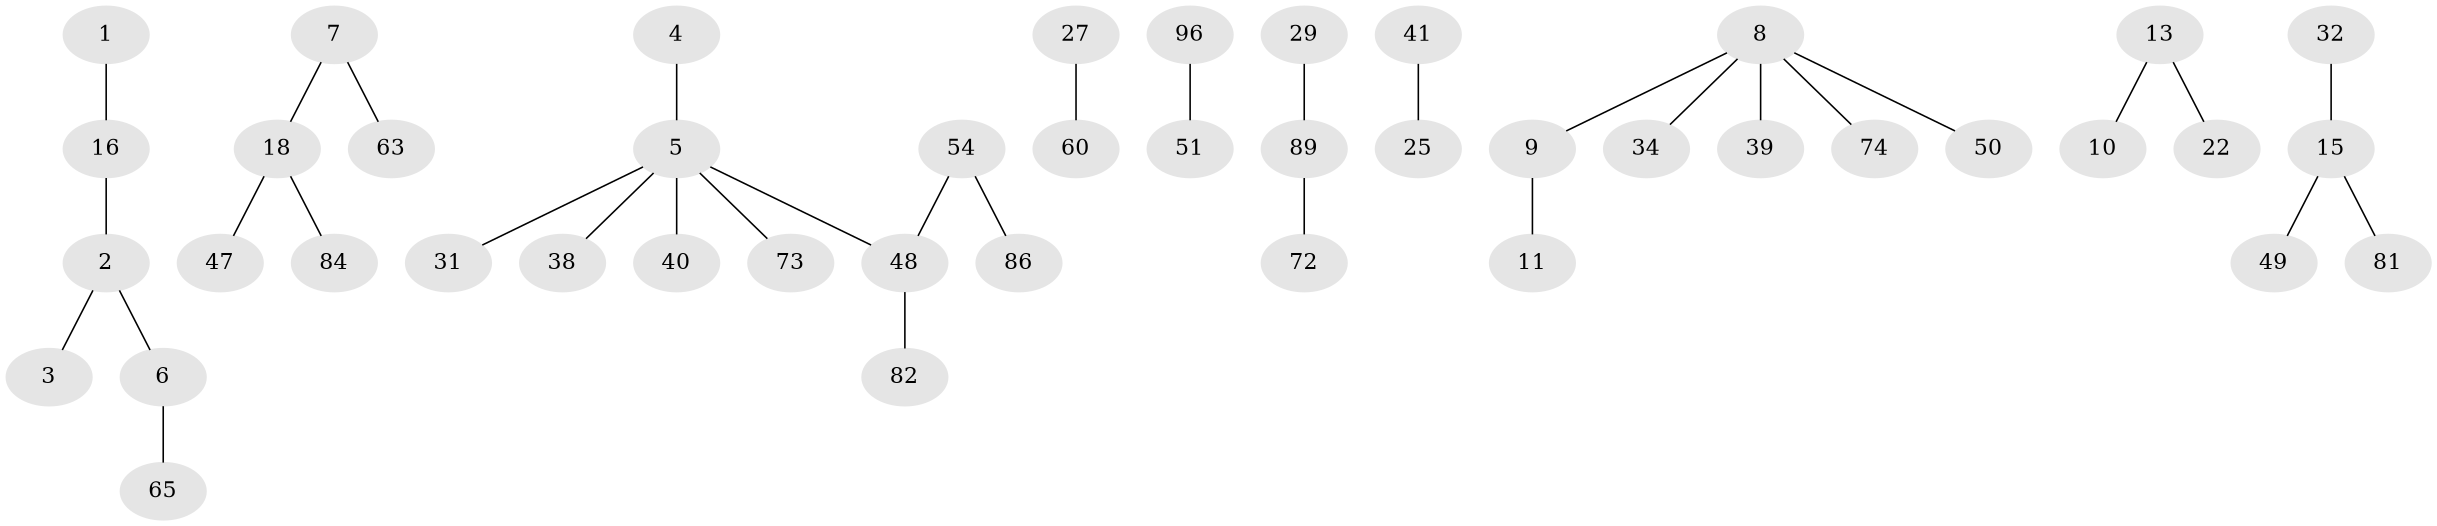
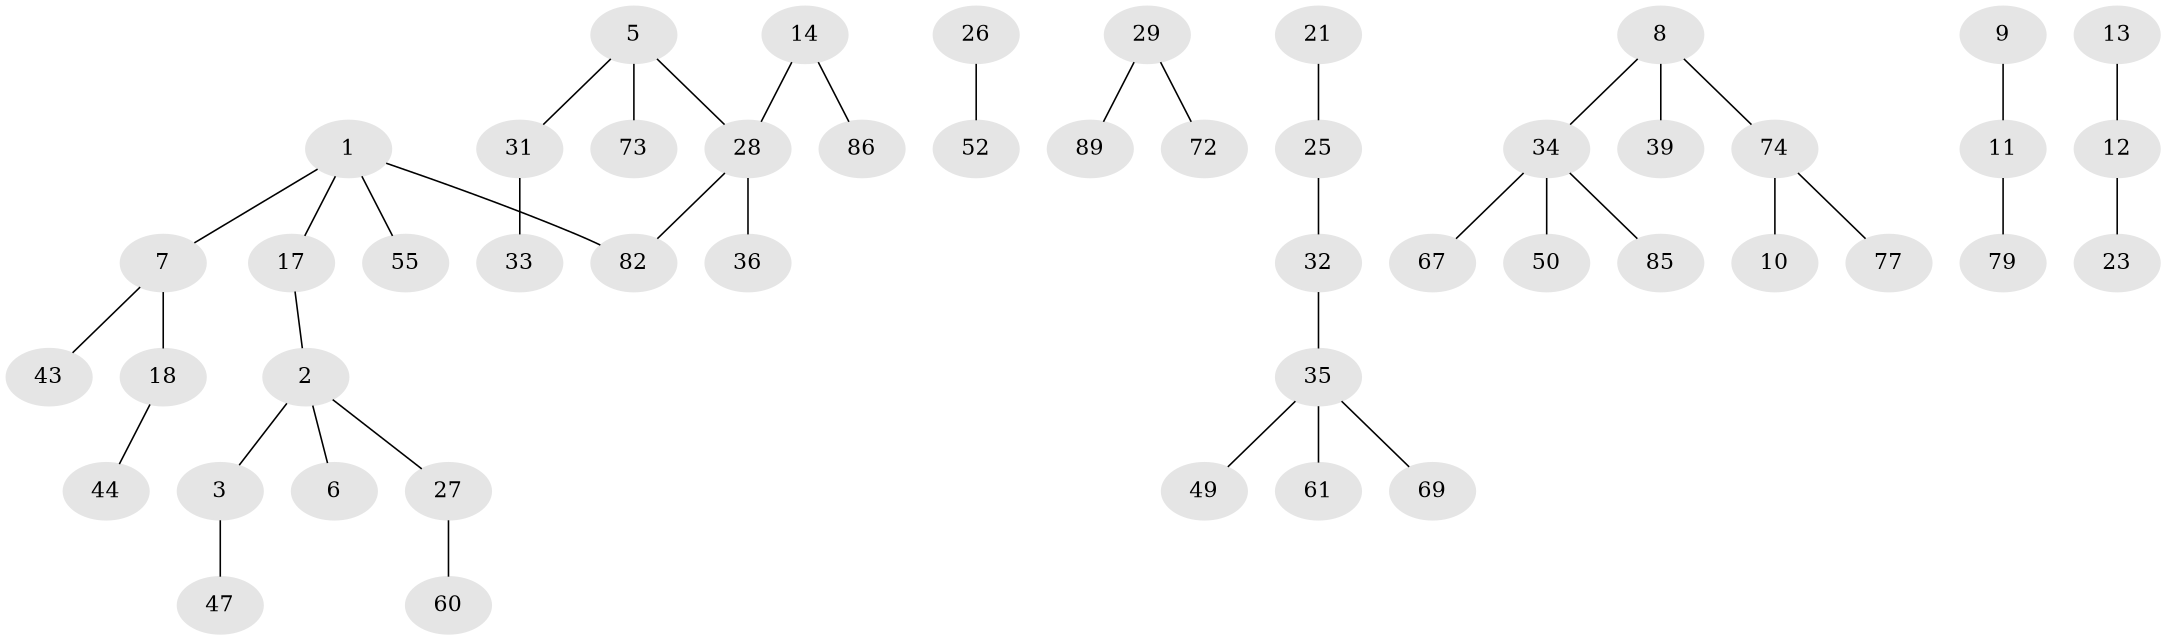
  graph {
    node [color=gray90 style=filled]
    1 [super="+15"]
    7 [super="+53"]
-   17 [label=16]
+   17
    n4 [label=82]
+   55
    3 [super="+78"]
    2
    6 [super="+12"]
    27 [super="+39"]
    18 [super="+50"]
-   63
-   26 [super="+45" label=96]
-   51 [super="+54"]
+   63 [label=43]
+   26 [super="+45"]
+   51 [super="+54" label=52]
    29 [super="+44"]
    n15 [label=89]
    72
    n17 [label=47]
-   65
    n19 [label=60 super="+70"]
-   4 [super="+20"]
    5 [super="+30"]
    31 [super="+56"]
-   38 [super="+58"]
-   40
    73
-   28 [super="+60" label=48]
-   21 [super="+88" label=41]
+   28 [super="+60"]
+   33 [super="+57"]
+   21 [super="+88"]
    25 [super="+47"]
    8 [super="+19"]
    9 [super="+10"]
    34 [super="+41"]
    n33 [label=39]
    74
    n35 [label=10 super="+62"]
    13
-   22 [super="+24"]
-   84
+   22 [super="+24" label=12]
+   84 [label=44]
    11 [super="+86"]
-   14 [super="+68" label=54]
+   14 [super="+68"]
    n41 [label=86 super="+83"]
+   67
    n43 [label=50]
+   85
+   77 [super="+82"]
+   79
+   23
+   36
    32 [super="+49"]
-   35 [super="+81" label=15]
+   35 [super="+81"]
    n51 [label=49]
-   61 [label=81]
+   61
+   69 [super="+87"]
+   1 -- 7
    1 -- 17
+   1 -- n4
+   1 -- 55
    7 -- 18
    7 -- 63
    17 -- 2
-   18 -- n17
+   3 -- n17
    2 -- 3
    2 -- 6
-   6 -- 65
+   2 -- 27
    27 -- n19
    18 -- 84
    26 -- 51
    29 -- n15
-   n15 -- 72
-   4 -- 5
+   29 -- 72
    5 -- 31
-   5 -- 38
-   5 -- 40
    5 -- 73
    5 -- 28
+   31 -- 33
    28 -- n4
+   28 -- 36
    21 -- 25
-   8 -- 9
+   25 -- 32
    8 -- 34
    8 -- n33
    8 -- 74
    9 -- 11
-   8 -- n43
-   13 -- n35
+   34 -- 67
+   34 -- n43
+   34 -- 85
+   74 -- 77
+   74 -- n35
    13 -- 22
+   22 -- 23
+   11 -- 79
    14 -- 28
    14 -- n41
    32 -- 35
    35 -- n51
    35 -- 61
+   35 -- 69
  }
